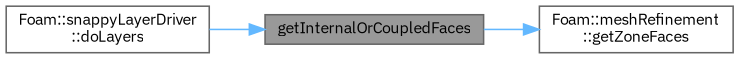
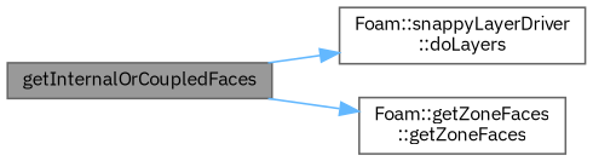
  digraph {
    fontname="IBM Plex Sans"
    rankdir=RL
    node [color=grey40 fillcolor=white fontname="IBM Plex Sans" fontsize=10 shape=box style=filled]
    edge [color=steelblue1 dir=back fontname="IBM Plex Sans" fontsize=10 labelfontname=Helvetica labelfontsize=10 style=solid]
    n1 [color=gray40 fillcolor=grey60 fontcolor=black height=0.2 label=getInternalOrCoupledFaces width=0.4]
    n2 [height=0.2 label="Foam::snappyLayerDriver\l::doLayers" width=0.4]
-   n3 [height=0.2 label="Foam::meshRefinement\l::getZoneFaces" width=0.4]
-   n1 -> n2
+   n3 [height=0.2 label="Foam::getZoneFaces\l::getZoneFaces" width=0.4]
+   n2 -> n1
    n3 -> n1
  }
